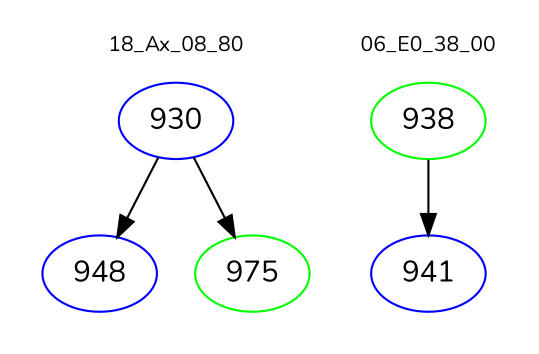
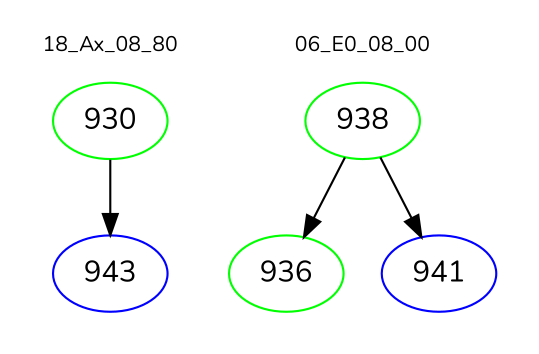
  digraph {
    fontname=Nunito
    node [color=blue fontname=Nunito]
    edge [color=black fontname=Nunito]
-   n1 [label=930]
-   n2 [label=948]
-   n3 [color=green label=975]
+   n1 [color=green label=930]
+   n2 [label=943]
    n4 [color=green label=938]
+   n5 [color=green label=936]
    n6 [label=941]
    subgraph cluster_1 {
      color=white
      fontsize=10
      label="18_Ax_08_80"
      n1
      n2
-     n3
    }
    subgraph cluster_2 {
      color=white
      fontsize=10
-     label="06_E0_38_00"
+     label="06_E0_08_00"
      n4
+     n5
      n6
    }
    n1 -> n2
-   n1 -> n3
+   n4 -> n5
    n4 -> n6
  }
